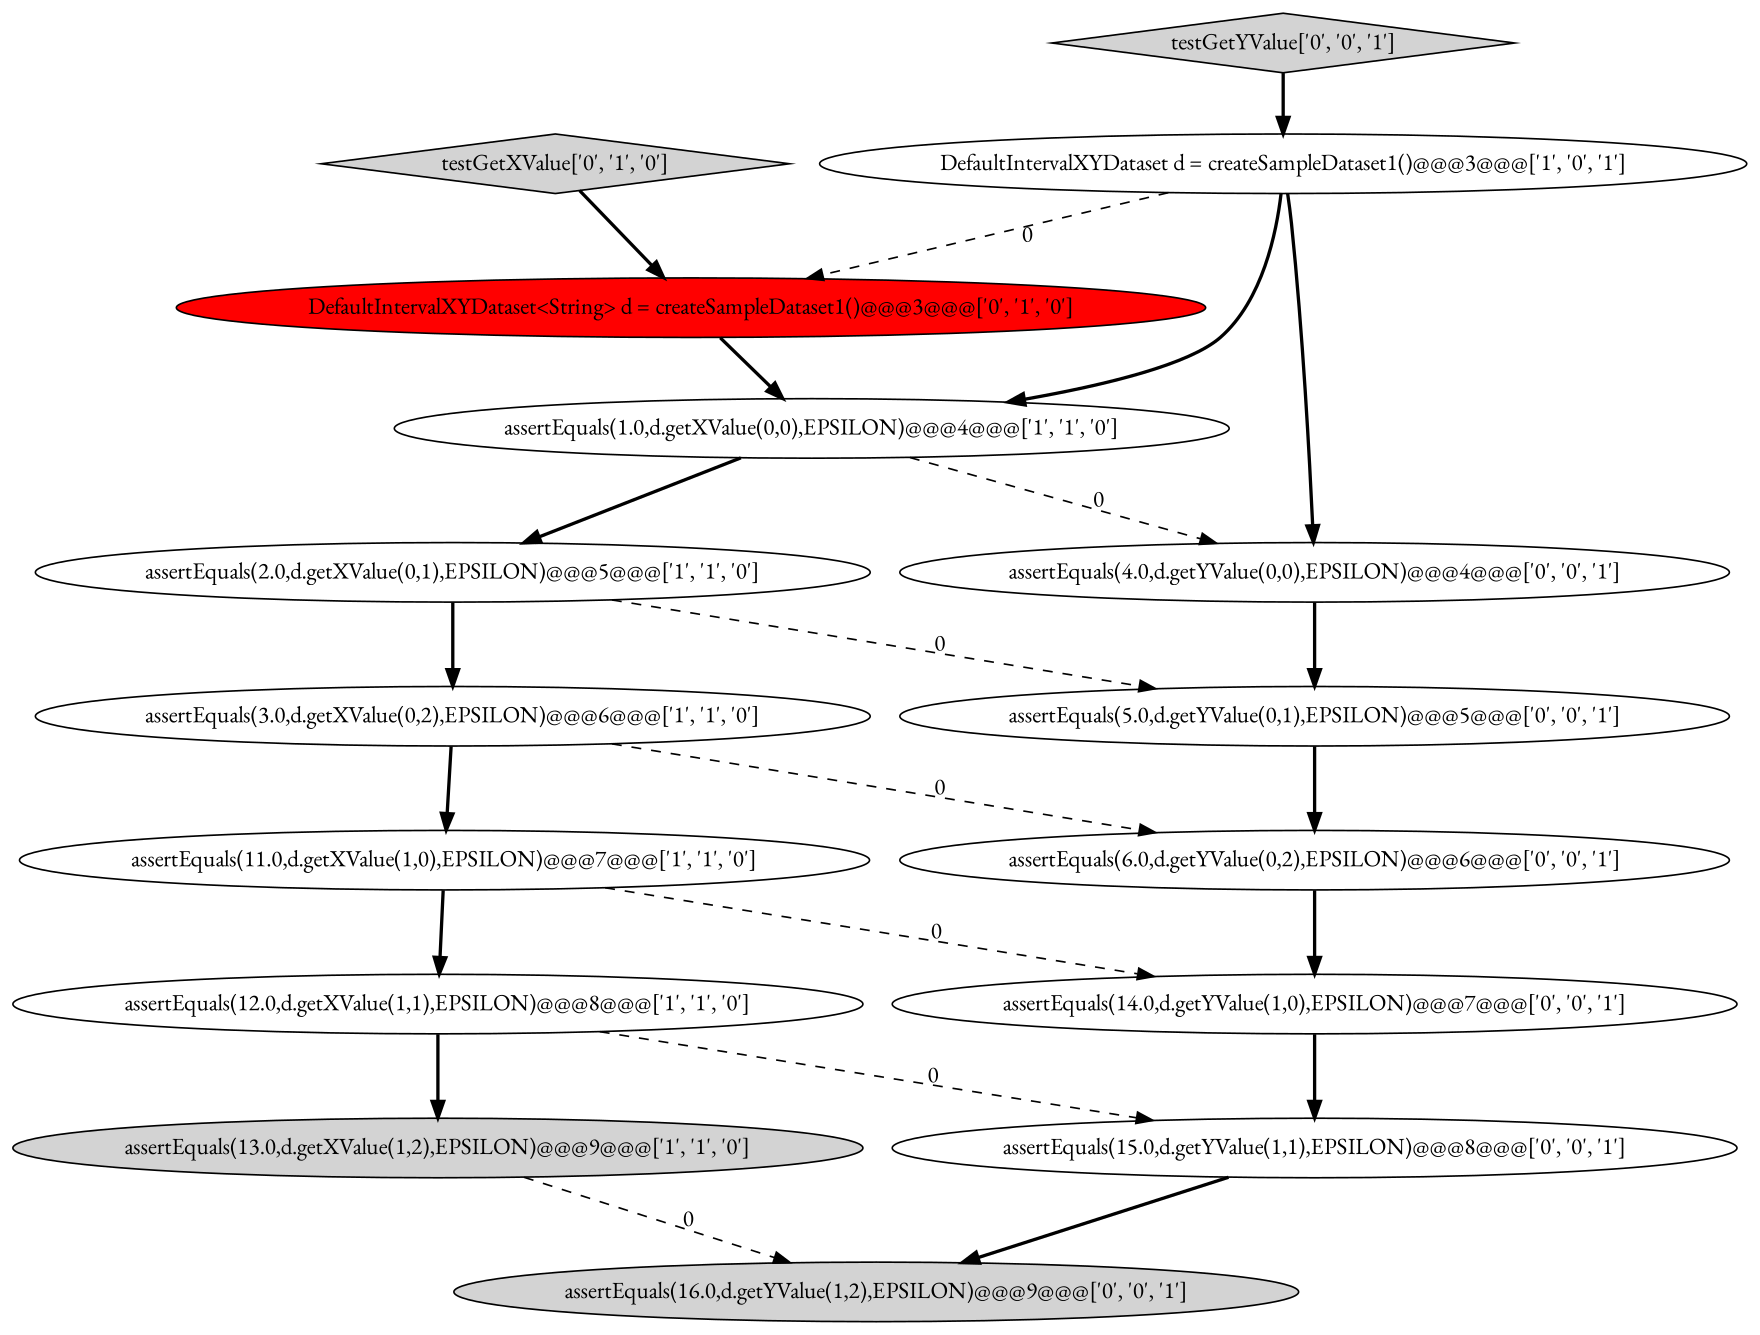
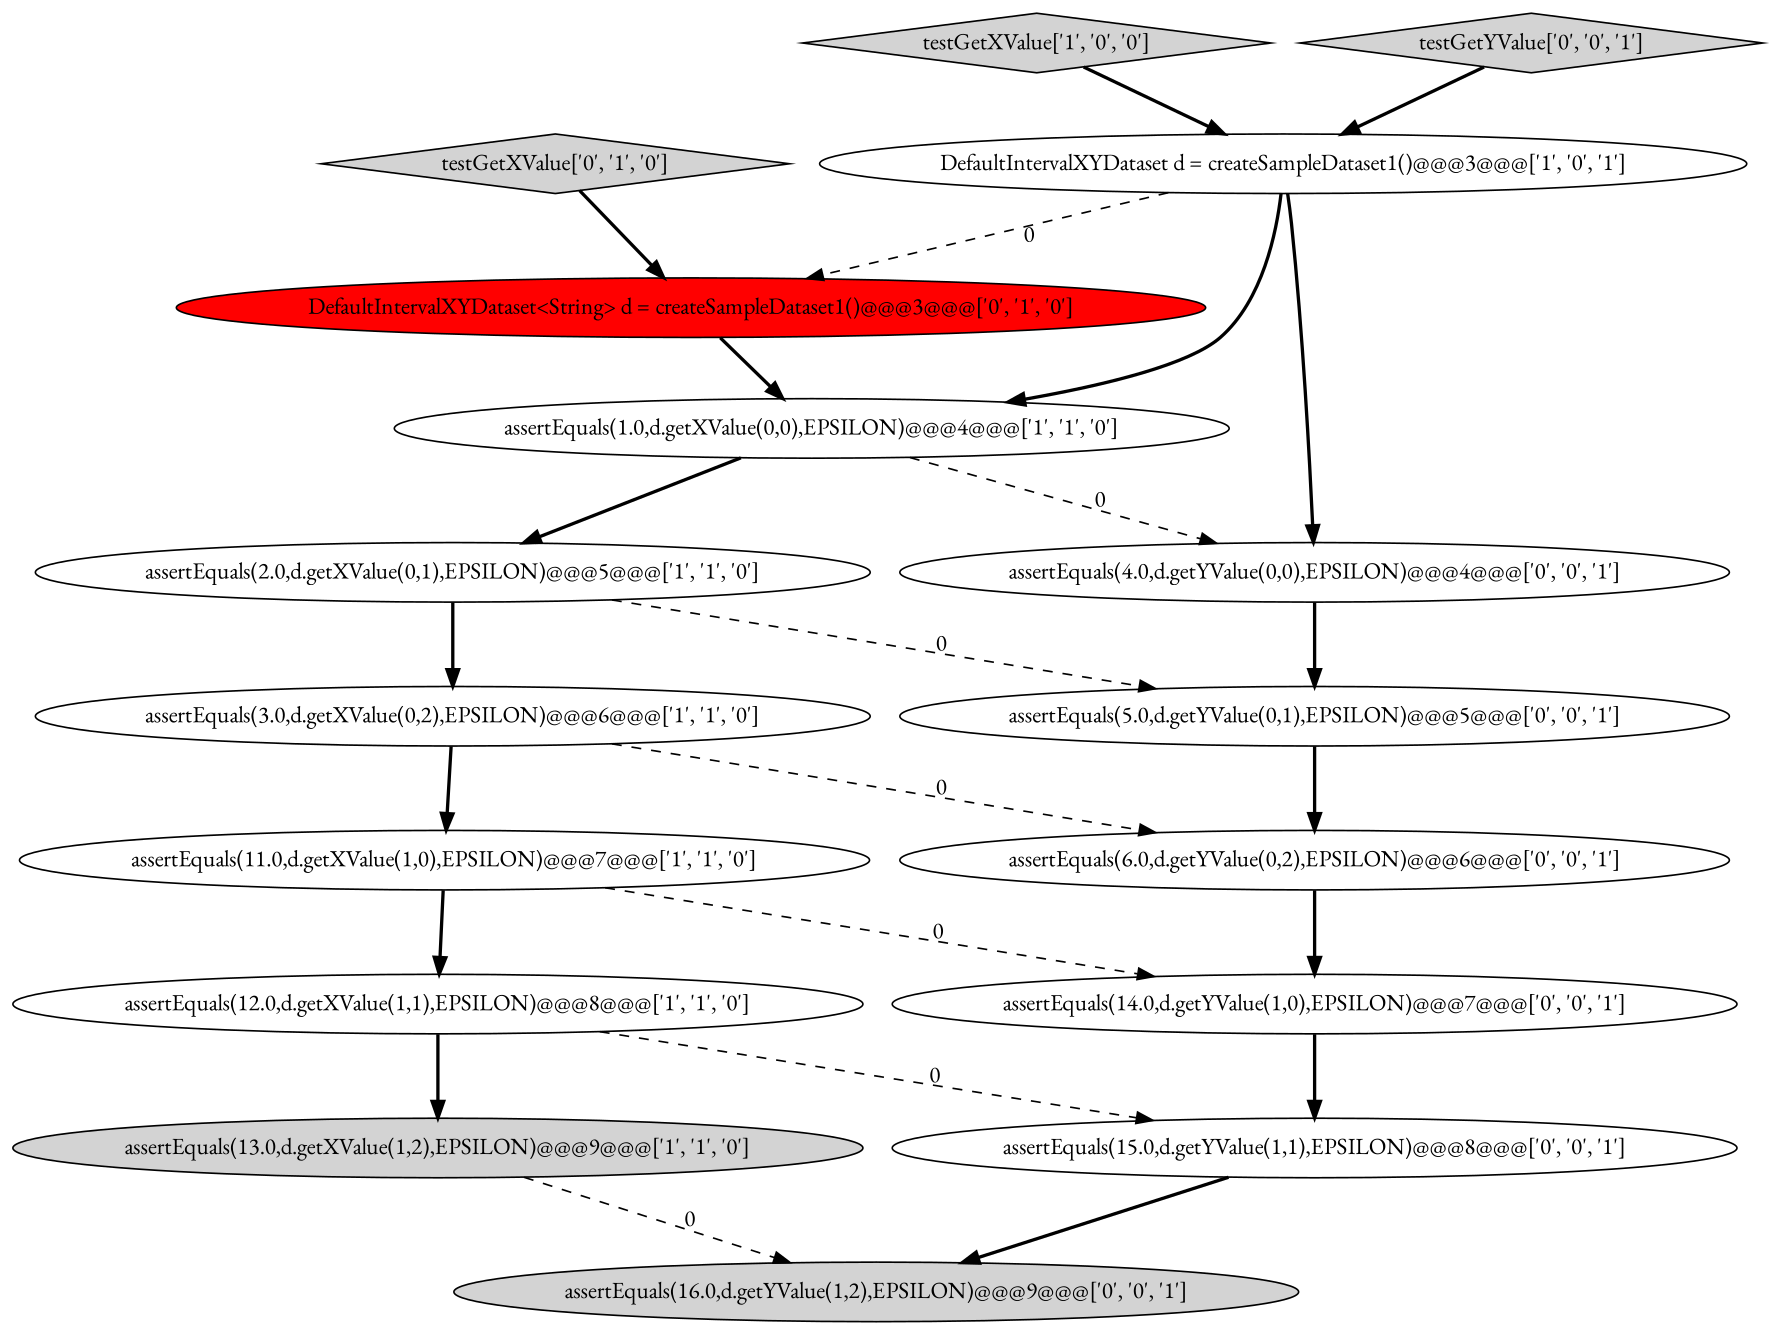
  digraph {
    fontname="EB Garamond"
    node [fillcolor=white shape=ellipse style=filled fontname="EB Garamond"]
    edge [style=bold fontname="EB Garamond"]
    n1 [label="assertEquals(5.0,d.getYValue(0,1),EPSILON)@@@5@@@['0', '0', '1']"]
    n2 [label="assertEquals(6.0,d.getYValue(0,2),EPSILON)@@@6@@@['0', '0', '1']"]
    n3 [fillcolor=lightgray label="assertEquals(13.0,d.getXValue(1,2),EPSILON)@@@9@@@['1', '1', '0']"]
    n4 [fillcolor=lightgray label="assertEquals(16.0,d.getYValue(1,2),EPSILON)@@@9@@@['0', '0', '1']"]
    n5 [fillcolor=red label="DefaultIntervalXYDataset<String> d = createSampleDataset1()@@@3@@@['0', '1', '0']"]
    n6 [label="assertEquals(1.0,d.getXValue(0,0),EPSILON)@@@4@@@['1', '1', '0']"]
    n7 [label="assertEquals(11.0,d.getXValue(1,0),EPSILON)@@@7@@@['1', '1', '0']"]
    n8 [label="assertEquals(14.0,d.getYValue(1,0),EPSILON)@@@7@@@['0', '0', '1']"]
    n9 [label="assertEquals(12.0,d.getXValue(1,1),EPSILON)@@@8@@@['1', '1', '0']"]
    n10 [label="assertEquals(15.0,d.getYValue(1,1),EPSILON)@@@8@@@['0', '0', '1']"]
    n11 [fillcolor=lightgray label="testGetXValue['0', '1', '0']" shape=diamond]
    n12 [label="assertEquals(3.0,d.getXValue(0,2),EPSILON)@@@6@@@['1', '1', '0']"]
    n13 [label="assertEquals(2.0,d.getXValue(0,1),EPSILON)@@@5@@@['1', '1', '0']"]
    n14 [label="assertEquals(4.0,d.getYValue(0,0),EPSILON)@@@4@@@['0', '0', '1']"]
    n15 [label="DefaultIntervalXYDataset d = createSampleDataset1()@@@3@@@['1', '0', '1']"]
+   n16 [fillcolor=lightgray label="testGetXValue['1', '0', '0']" shape=diamond]
    n17 [fillcolor=lightgray label="testGetYValue['0', '0', '1']" shape=diamond]
    n1 -> n2
    n2 -> n8
    n3 -> n4 [label=0 style=dashed]
    n5 -> n6
    n6 -> n13
    n6 -> n14 [label=0 style=dashed]
    n7 -> n8 [label=0 style=dashed]
    n7 -> n9
    n8 -> n10
    n9 -> n3
    n9 -> n10 [label=0 style=dashed]
    n10 -> n4
    n11 -> n5
    n12 -> n2 [label=0 style=dashed]
    n12 -> n7
    n13 -> n1 [label=0 style=dashed]
    n13 -> n12
    n14 -> n1
    n15 -> n5 [label=0 style=dashed]
    n15 -> n6
    n15 -> n14
+   n16 -> n15
    n17 -> n15
  }
